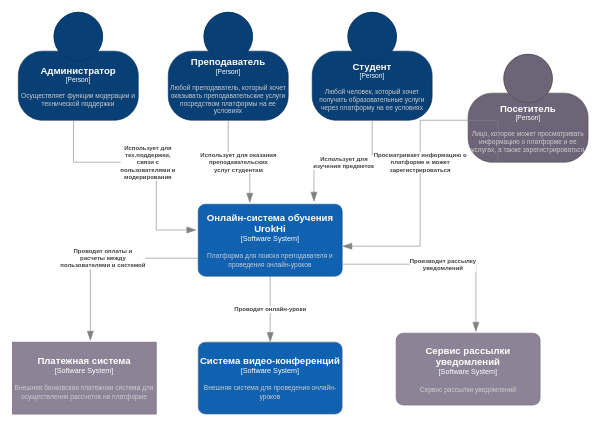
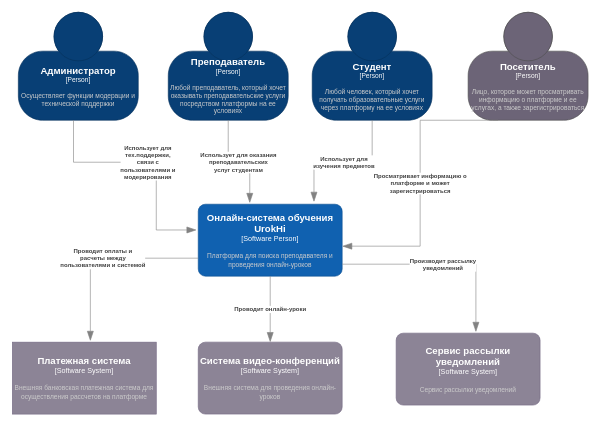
  <mxCell id="0" />
  <mxCell id="1" parent="0" />
  <mxCell id="2" value="&lt;font style=&quot;font-size: 16px&quot;&gt;&lt;b&gt;Преподаватель&lt;/b&gt;&lt;/font&gt;&lt;div&gt;[Person]&lt;/div&gt;&lt;br&gt;&lt;div&gt;&lt;font style=&quot;font-size: 11px&quot;&gt;&lt;font color=&quot;#cccccc&quot;&gt;Любой преподаватель, который хочет оказывать преподавательские услуги посредством платформы на ее условиях&lt;/font&gt;&lt;/div&gt;" style="html=1;fontSize=11;dashed=0;whiteSpace=wrap;fillColor=#083F75;strokeColor=#06315C;fontColor=#ffffff;shape=mxgraph.c4.person2;align=center;metaEdit=1;points=[[0.5,0,0],[1,0.5,0],[1,0.75,0],[0.75,1,0],[0.5,1,0],[0.25,1,0],[0,0.75,0],[0,0.5,0]];resizable=0;" vertex="1" parent="1"><mxGeometry x="280" y="20" width="200" height="180" as="geometry" /></mxCell>
  <mxCell id="3" value="&lt;font style=&quot;font-size: 16px&quot;&gt;&lt;b&gt;Студент&lt;/b&gt;&lt;/font&gt;&lt;div&gt;[Person]&lt;/div&gt;&lt;br&gt;&lt;div&gt;&lt;font style=&quot;font-size: 11px&quot;&gt;&lt;font color=&quot;#cccccc&quot;&gt;Любой человек, который хочет получать образовательные услуги через платформу на ее условиях&lt;/font&gt;&lt;/div&gt;" style="html=1;fontSize=11;dashed=0;whiteSpace=wrap;fillColor=#083F75;strokeColor=#06315C;fontColor=#ffffff;shape=mxgraph.c4.person2;align=center;metaEdit=1;points=[[0.5,0,0],[1,0.5,0],[1,0.75,0],[0.75,1,0],[0.5,1,0],[0.25,1,0],[0,0.75,0],[0,0.5,0]];resizable=0;" vertex="1" parent="1"><mxGeometry x="520" y="20" width="200" height="180" as="geometry" /></mxCell>
- <mxCell id="4" value="&lt;font style=&quot;font-size: 16px&quot;&gt;&lt;b&gt;Посетитель&lt;/b&gt;&lt;/font&gt;&lt;div&gt;[Person]&lt;/div&gt;&lt;br&gt;&lt;div&gt;&lt;font style=&quot;font-size: 11px&quot;&gt;&lt;font color=&quot;#cccccc&quot;&gt;Лицо, которое может просматривать информацию о платформе и ее услугах, а также зарегистрироваться&lt;/font&gt;&lt;/div&gt;" style="html=1;fontSize=11;dashed=0;whiteSpace=wrap;fillColor=#6C6477;strokeColor=#4D4D4D;fontColor=#ffffff;shape=mxgraph.c4.person2;align=center;metaEdit=1;points=[[0.5,0,0],[1,0.5,0],[1,0.75,0],[0.75,1,0],[0.5,1,0],[0.25,1,0],[0,0.75,0],[0,0.5,0]];resizable=0;" vertex="1" parent="1"><mxGeometry x="780" y="90" width="200" height="180" as="geometry" /></mxCell>
- <mxCell id="5" value="&lt;font style=&quot;font-size: 16px&quot;&gt;&lt;b&gt;Онлайн-система обучения UrokHi&lt;/b&gt;&lt;/font&gt;&lt;div&gt;[Software System]&lt;/div&gt;&lt;br&gt;&lt;div&gt;&lt;font style=&quot;font-size: 11px&quot;&gt;&lt;font color=&quot;#cccccc&quot;&gt;Платформа для поиска преподавателя и проведения онлайн-уроков&lt;/font&gt;&lt;/div&gt;" style="rounded=1;whiteSpace=wrap;html=1;labelBackgroundColor=none;fillColor=#1061B0;fontColor=#ffffff;align=center;arcSize=10;strokeColor=#0D5091;metaEdit=1;resizable=0;points=[[0.25,0,0],[0.5,0,0],[0.75,0,0],[1,0.25,0],[1,0.5,0],[1,0.75,0],[0.75,1,0],[0.5,1,0],[0.25,1,0],[0,0.75,0],[0,0.5,0],[0,0.25,0]];" vertex="1" parent="1"><mxGeometry x="330" y="340" width="240" height="120" as="geometry" /></mxCell>
+ <mxCell id="4" value="&lt;font style=&quot;font-size: 16px&quot;&gt;&lt;b&gt;Посетитель&lt;/b&gt;&lt;/font&gt;&lt;div&gt;[Person]&lt;/div&gt;&lt;br&gt;&lt;div&gt;&lt;font style=&quot;font-size: 11px&quot;&gt;&lt;font color=&quot;#cccccc&quot;&gt;Лицо, которое может просматривать информацию о платформе и ее услугах, а также зарегистрироваться&lt;/font&gt;&lt;/div&gt;" style="html=1;fontSize=11;dashed=0;whiteSpace=wrap;fillColor=#6C6477;strokeColor=#4D4D4D;fontColor=#ffffff;shape=mxgraph.c4.person2;align=center;metaEdit=1;points=[[0.5,0,0],[1,0.5,0],[1,0.75,0],[0.75,1,0],[0.5,1,0],[0.25,1,0],[0,0.75,0],[0,0.5,0]];resizable=0;" vertex="1" parent="1"><mxGeometry x="780" y="20" width="200" height="180" as="geometry" /></mxCell>
+ <mxCell id="5" value="&lt;font style=&quot;font-size: 16px&quot;&gt;&lt;b&gt;Онлайн-система обучения UrokHi&lt;/b&gt;&lt;/font&gt;&lt;div&gt;[Software Person]&lt;/div&gt;&lt;br&gt;&lt;div&gt;&lt;font style=&quot;font-size: 11px&quot;&gt;&lt;font color=&quot;#cccccc&quot;&gt;Платформа для поиска преподавателя и проведения онлайн-уроков&lt;/font&gt;&lt;/div&gt;" style="rounded=1;whiteSpace=wrap;html=1;labelBackgroundColor=none;fillColor=#1061B0;fontColor=#ffffff;align=center;arcSize=10;strokeColor=#0D5091;metaEdit=1;resizable=0;points=[[0.25,0,0],[0.5,0,0],[0.75,0,0],[1,0.25,0],[1,0.5,0],[1,0.75,0],[0.75,1,0],[0.5,1,0],[0.25,1,0],[0,0.75,0],[0,0.5,0],[0,0.25,0]];" vertex="1" parent="1"><mxGeometry x="330" y="340" width="240" height="120" as="geometry" /></mxCell>
  <mxCell id="6" value="&lt;font style=&quot;font-size: 16px&quot;&gt;&lt;b&gt;Администратор&lt;/b&gt;&lt;/font&gt;&lt;div&gt;[Person]&lt;/div&gt;&lt;br&gt;&lt;div&gt;&lt;font style=&quot;font-size: 11px&quot;&gt;&lt;font color=&quot;#cccccc&quot;&gt;Осуществляет функции модерации и технической поддержки&lt;/font&gt;&lt;/div&gt;" style="html=1;fontSize=11;dashed=0;whiteSpace=wrap;fillColor=#083F75;strokeColor=#06315C;fontColor=#ffffff;shape=mxgraph.c4.person2;align=center;metaEdit=1;points=[[0.5,0,0],[1,0.5,0],[1,0.75,0],[0.75,1,0],[0.5,1,0],[0.25,1,0],[0,0.75,0],[0,0.5,0]];resizable=0;" vertex="1" parent="1"><mxGeometry x="30" y="20" width="200" height="180" as="geometry" /></mxCell>
  <mxCell id="7" value="&lt;font style=&quot;font-size: 16px&quot;&gt;&lt;b&gt;Платежная система&lt;/b&gt;&lt;/font&gt;&lt;div&gt;[Software System]&lt;/div&gt;&lt;br&gt;&lt;div&gt;&lt;font style=&quot;font-size: 11px&quot;&gt;&lt;font color=&quot;#cccccc&quot;&gt;Внешняя банковская платежная система для осуществления рассчетов на платформе&lt;/font&gt;&lt;/div&gt;" style="whiteSpace=wrap;html=1;labelBackgroundColor=none;fillColor=#8C8496;fontColor=#ffffff;align=center;arcSize=10;strokeColor=#736782;metaEdit=1;resizable=0;points=[[0.25,0,0],[0.5,0,0],[0.75,0,0],[1,0.25,0],[1,0.5,0],[1,0.75,0],[0.75,1,0],[0.5,1,0],[0.25,1,0],[0,0.75,0],[0,0.5,0],[0,0.25,0]];rounded=0;" vertex="1" parent="1"><mxGeometry x="20" y="570" width="240" height="120" as="geometry" /></mxCell>
- <mxCell id="8" value="&lt;font style=&quot;font-size: 16px&quot;&gt;&lt;b&gt;Система видео-конференций&lt;/b&gt;&lt;/font&gt;&lt;div&gt;[Software System]&lt;/div&gt;&lt;br&gt;&lt;div&gt;&lt;font style=&quot;font-size: 11px&quot;&gt;&lt;font color=&quot;#cccccc&quot;&gt;Внешняя система для проведения онлайн-уроков&lt;/font&gt;&lt;/div&gt;" style="rounded=1;whiteSpace=wrap;html=1;labelBackgroundColor=none;fillColor=#1061b0;fontColor=#ffffff;align=center;arcSize=10;strokeColor=#736782;metaEdit=1;resizable=0;points=[[0.25,0,0],[0.5,0,0],[0.75,0,0],[1,0.25,0],[1,0.5,0],[1,0.75,0],[0.75,1,0],[0.5,1,0],[0.25,1,0],[0,0.75,0],[0,0.5,0],[0,0.25,0]];" vertex="1" parent="1"><mxGeometry x="330" y="570" width="240" height="120" as="geometry" /></mxCell>
+ <mxCell id="8" value="&lt;font style=&quot;font-size: 16px&quot;&gt;&lt;b&gt;Система видео-конференций&lt;/b&gt;&lt;/font&gt;&lt;div&gt;[Software System]&lt;/div&gt;&lt;br&gt;&lt;div&gt;&lt;font style=&quot;font-size: 11px&quot;&gt;&lt;font color=&quot;#cccccc&quot;&gt;Внешняя система для проведения онлайн-уроков&lt;/font&gt;&lt;/div&gt;" style="rounded=1;whiteSpace=wrap;html=1;labelBackgroundColor=none;fillColor=#8C8496;fontColor=#ffffff;align=center;arcSize=10;strokeColor=#736782;metaEdit=1;resizable=0;points=[[0.25,0,0],[0.5,0,0],[0.75,0,0],[1,0.25,0],[1,0.5,0],[1,0.75,0],[0.75,1,0],[0.5,1,0],[0.25,1,0],[0,0.75,0],[0,0.5,0],[0,0.25,0]];" vertex="1" parent="1"><mxGeometry x="330" y="570" width="240" height="120" as="geometry" /></mxCell>
  <mxCell id="9" value="&lt;font style=&quot;font-size: 16px&quot;&gt;&lt;b&gt;Сервис рассылки уведомлений&lt;/b&gt;&lt;/font&gt;&lt;div&gt;[Software System]&lt;/div&gt;&lt;br&gt;&lt;div&gt;&lt;font style=&quot;font-size: 11px&quot;&gt;&lt;font color=&quot;#cccccc&quot;&gt;Сервис рассылки уведомлений&lt;/font&gt;&lt;/div&gt;" style="rounded=1;whiteSpace=wrap;html=1;labelBackgroundColor=none;fillColor=#8C8496;fontColor=#ffffff;align=center;arcSize=10;strokeColor=#736782;metaEdit=1;resizable=0;points=[[0.25,0,0],[0.5,0,0],[0.75,0,0],[1,0.25,0],[1,0.5,0],[1,0.75,0],[0.75,1,0],[0.5,1,0],[0.25,1,0],[0,0.75,0],[0,0.5,0],[0,0.25,0]];" vertex="1" parent="1"><mxGeometry x="660" y="555" width="240" height="120" as="geometry" /></mxCell>
  <mxCell id="10" value="&lt;div style=&quot;text-align: left&quot;&gt;&lt;div style=&quot;text-align: center&quot;&gt;&lt;b&gt;Использует для &#10;изучения предметов&lt;/b&gt;&lt;/div&gt;" style="endArrow=blockThin;html=1;fontSize=10;fontColor=#404040;strokeWidth=1;endFill=1;strokeColor=#828282;elbow=vertical;metaEdit=1;endSize=14;startSize=14;jumpStyle=arc;jumpSize=16;rounded=0;edgeStyle=orthogonalEdgeStyle;entryX=0.804;entryY=-0.033;entryDx=0;entryDy=0;entryPerimeter=0;exitX=0.5;exitY=1;exitDx=0;exitDy=0;exitPerimeter=0;" edge="1" parent="1" source="3" target="5"><mxGeometry width="240" relative="1" as="geometry"><mxPoint x="630" y="400" as="sourcePoint" /><mxPoint x="870" y="400" as="targetPoint" /></mxGeometry></mxCell>
  <mxCell id="11" value="&lt;div style=&quot;text-align: left&quot;&gt;&lt;div style=&quot;text-align: center&quot;&gt;&lt;b&gt;Использует для оказания&#10;преподавательских &#10;услуг студентам &lt;/b&gt;&lt;/div&gt;" style="endArrow=blockThin;html=1;fontSize=10;fontColor=#404040;strokeWidth=1;endFill=1;strokeColor=#828282;elbow=vertical;metaEdit=1;endSize=14;startSize=14;jumpStyle=arc;jumpSize=16;rounded=0;edgeStyle=orthogonalEdgeStyle;exitX=0.5;exitY=1;exitDx=0;exitDy=0;exitPerimeter=0;entryX=0.358;entryY=-0.017;entryDx=0;entryDy=0;entryPerimeter=0;" edge="1" parent="1" source="2" target="5"><mxGeometry width="240" relative="1" as="geometry"><mxPoint x="630" y="400" as="sourcePoint" /><mxPoint x="870" y="400" as="targetPoint" /></mxGeometry></mxCell>
  <mxCell id="12" value="&lt;div style=&quot;text-align: left&quot;&gt;&lt;div style=&quot;text-align: center&quot;&gt;&lt;b&gt;Использует для &#10;тех.поддержки, &#10;связи с &#10;пользователями и &#10;модерирования &lt;/b&gt;&lt;/div&gt;" style="endArrow=blockThin;html=1;fontSize=10;fontColor=#404040;strokeWidth=1;endFill=1;strokeColor=#828282;elbow=vertical;metaEdit=1;endSize=14;startSize=14;jumpStyle=arc;jumpSize=16;rounded=0;edgeStyle=orthogonalEdgeStyle;exitX=0.46;exitY=1;exitDx=0;exitDy=0;exitPerimeter=0;entryX=-0.012;entryY=0.358;entryDx=0;entryDy=0;entryPerimeter=0;" edge="1" parent="1" source="6" target="5"><mxGeometry width="240" relative="1" as="geometry"><mxPoint x="630" y="400" as="sourcePoint" /><mxPoint x="870" y="400" as="targetPoint" /><Array as="points"><mxPoint x="122" y="270" /><mxPoint x="260" y="270" /><mxPoint x="260" y="383" /></Array></mxGeometry></mxCell>
  <mxCell id="13" value="&lt;div style=&quot;text-align: left&quot;&gt;&lt;div style=&quot;text-align: center&quot;&gt;&lt;b&gt;Просматривает информацию о &#10;платформе и может &#10;зарегистрироваться&lt;/b&gt;&lt;/div&gt;" style="endArrow=blockThin;html=1;fontSize=10;fontColor=#404040;strokeWidth=1;endFill=1;strokeColor=#828282;elbow=vertical;metaEdit=1;endSize=14;startSize=14;jumpStyle=arc;jumpSize=16;rounded=0;edgeStyle=orthogonalEdgeStyle;entryX=1;entryY=0.583;entryDx=0;entryDy=0;entryPerimeter=0;exitX=0.25;exitY=1;exitDx=0;exitDy=0;exitPerimeter=0;" edge="1" parent="1" source="4" target="5"><mxGeometry width="240" relative="1" as="geometry"><mxPoint x="630" y="400" as="sourcePoint" /><mxPoint x="870" y="400" as="targetPoint" /><Array as="points"><mxPoint x="700" y="200" /><mxPoint x="700" y="410" /></Array></mxGeometry></mxCell>
  <mxCell id="14" value="&lt;div style=&quot;text-align: left&quot;&gt;&lt;div style=&quot;text-align: center&quot;&gt;&lt;b&gt;Проводит оплаты и &#10;расчеты между &#10;пользователями и системой&lt;/b&gt;&lt;/div&gt;" style="endArrow=blockThin;html=1;fontSize=10;fontColor=#404040;strokeWidth=1;endFill=1;strokeColor=#828282;elbow=vertical;metaEdit=1;endSize=14;startSize=14;jumpStyle=arc;jumpSize=16;rounded=0;edgeStyle=orthogonalEdgeStyle;entryX=0.542;entryY=-0.017;entryDx=0;entryDy=0;entryPerimeter=0;exitX=0;exitY=0.75;exitDx=0;exitDy=0;exitPerimeter=0;" edge="1" parent="1" source="5" target="7"><mxGeometry width="240" relative="1" as="geometry"><mxPoint x="630" y="400" as="sourcePoint" /><mxPoint x="870" y="400" as="targetPoint" /></mxGeometry></mxCell>
  <mxCell id="15" value="&lt;div style=&quot;text-align: left&quot;&gt;&lt;div style=&quot;text-align: center&quot;&gt;&lt;b&gt;Проводит онлайн-уроки &lt;/b&gt;&lt;/div&gt;" style="endArrow=blockThin;html=1;fontSize=10;fontColor=#404040;strokeWidth=1;endFill=1;strokeColor=#828282;elbow=vertical;metaEdit=1;endSize=14;startSize=14;jumpStyle=arc;jumpSize=16;rounded=0;edgeStyle=orthogonalEdgeStyle;entryX=0.5;entryY=0;entryDx=0;entryDy=0;entryPerimeter=0;exitX=0.5;exitY=1;exitDx=0;exitDy=0;exitPerimeter=0;" edge="1" parent="1" source="5" target="8"><mxGeometry width="240" relative="1" as="geometry"><mxPoint x="630" y="400" as="sourcePoint" /><mxPoint x="870" y="400" as="targetPoint" /></mxGeometry></mxCell>
  <mxCell id="16" value="&lt;div style=&quot;text-align: left&quot;&gt;&lt;div style=&quot;text-align: center&quot;&gt;&lt;b&gt;Производит рассылку &#10;уведомлений&lt;/b&gt;&lt;/div&gt;" style="endArrow=blockThin;html=1;fontSize=10;fontColor=#404040;strokeWidth=1;endFill=1;strokeColor=#828282;elbow=vertical;metaEdit=1;endSize=14;startSize=14;jumpStyle=arc;jumpSize=16;rounded=0;edgeStyle=orthogonalEdgeStyle;entryX=0.554;entryY=-0.017;entryDx=0;entryDy=0;entryPerimeter=0;" edge="1" parent="1" source="5" target="9"><mxGeometry width="240" relative="1" as="geometry"><mxPoint x="630" y="400" as="sourcePoint" /><mxPoint x="870" y="400" as="targetPoint" /><Array as="points"><mxPoint x="793" y="440" /></Array></mxGeometry></mxCell>
